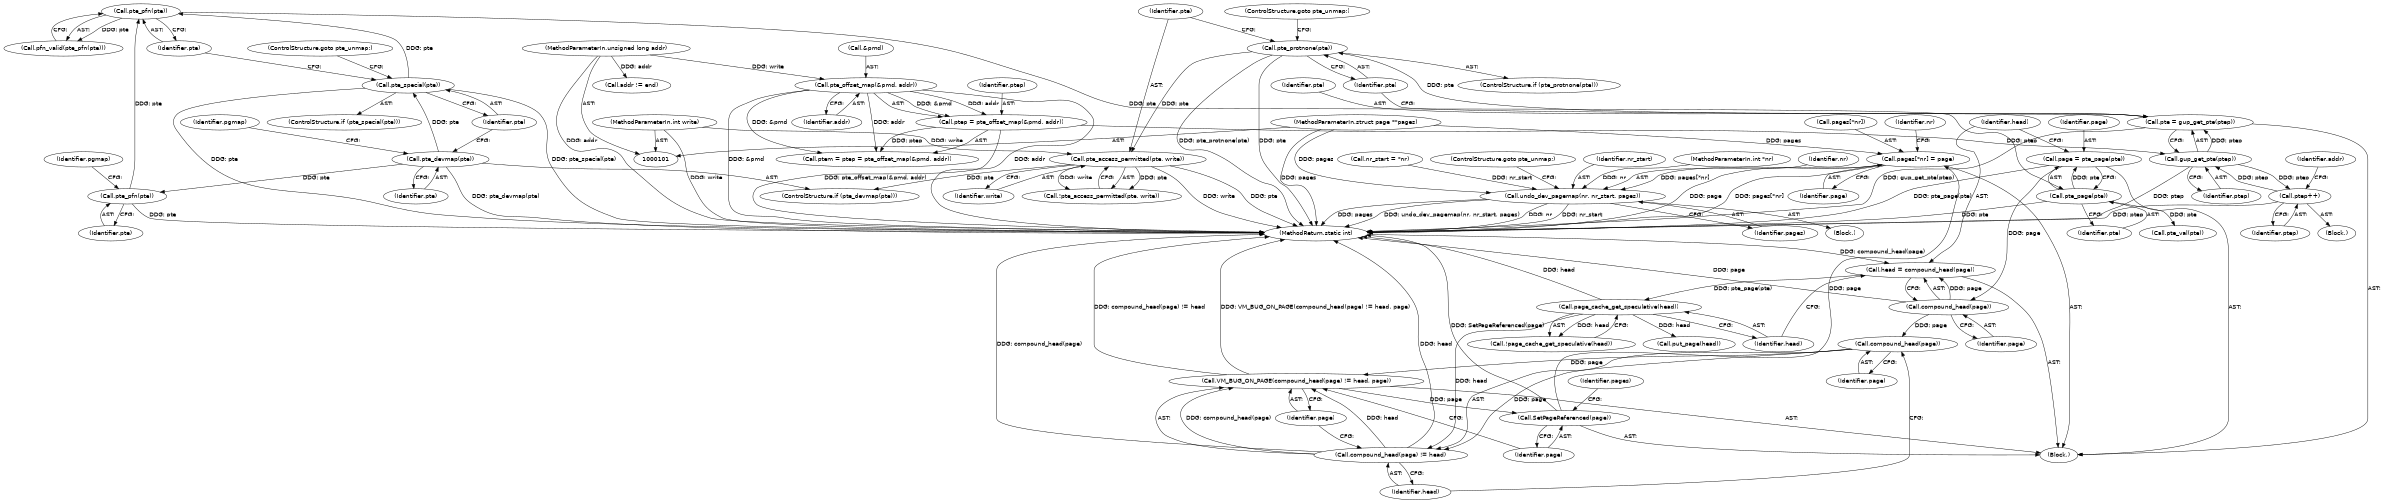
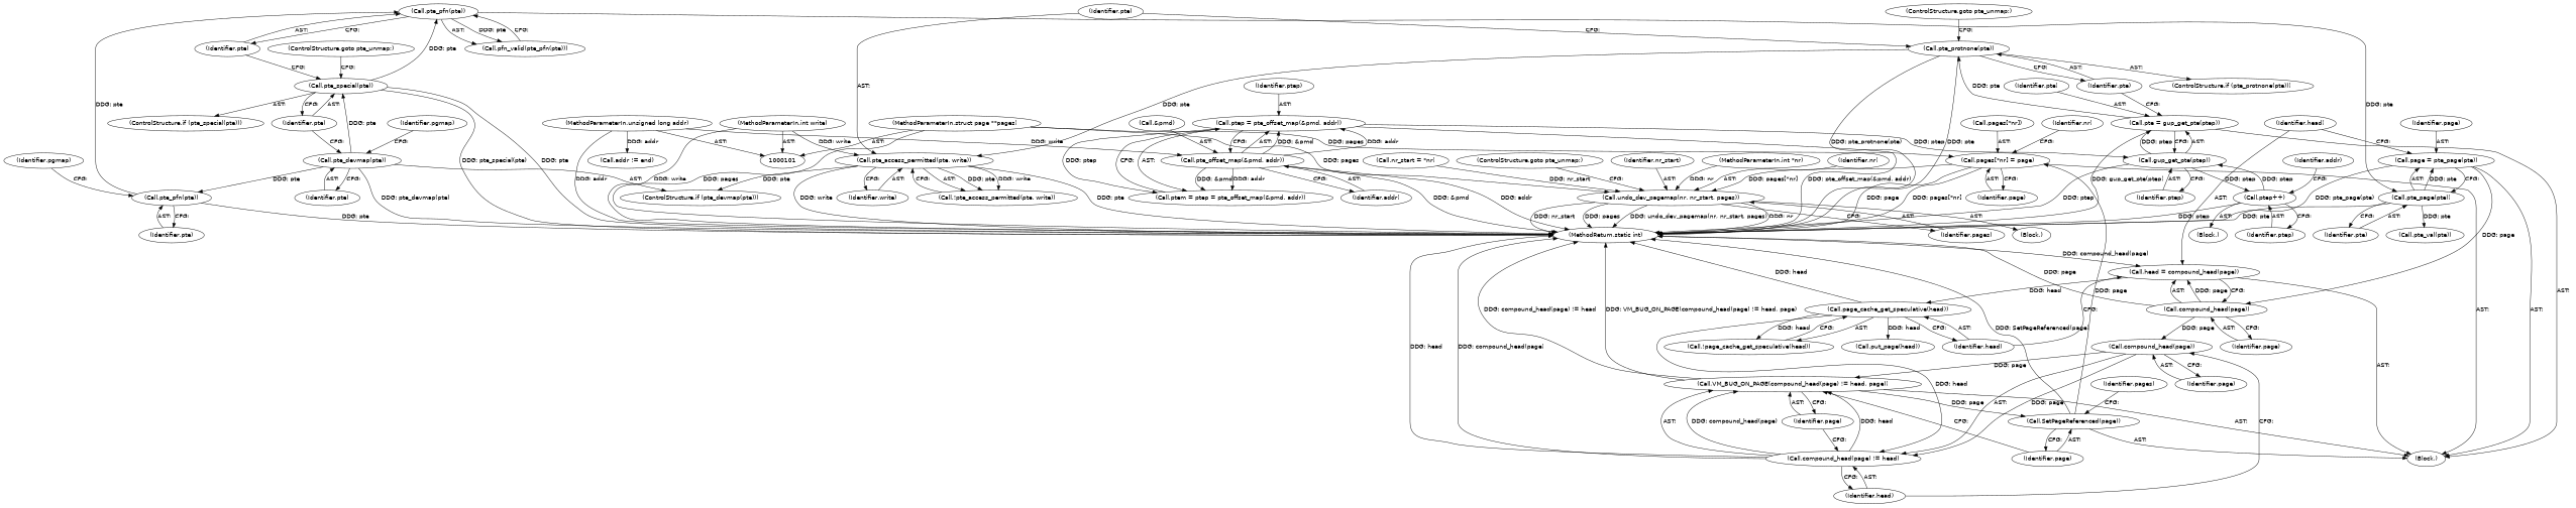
  digraph {
    fontname="DejaVu Sans"
    node [fontname="DejaVu Sans"]
    edge [fontname="DejaVu Sans"]
    n1 [label="(Call,pages[*nr] = page)"]
    n2 [label="(Call,undo_dev_pagemap(nr, nr_start, pages))"]
    n3 [label="(Identifier,page)"]
    n4 [label="(MethodReturn,static int)"]
    n5 [label="(Block,)"]
    n6 [label="(Identifier,pages)"]
    n7 [label="(Block,)"]
    n8 [label="(Call,head = compound_head(page))"]
    n9 [label="(Call,SetPageReferenced(page))"]
    n10 [label="(Identifier,page)"]
    n11 [label="(Call,VM_BUG_ON_PAGE(compound_head(page) != head, page))"]
    n12 [label="(Identifier,page)"]
    n13 [label="(Call,compound_head(page) != head)"]
    n14 [label="(Identifier,head)"]
    n15 [label="(Call,compound_head(page))"]
    n16 [label="(Identifier,page)"]
    n17 [label="(Call,compound_head(page))"]
    n18 [label="(Identifier,page)"]
    n19 [label="(Call,page_cache_get_speculative(head))"]
    n20 [label="(Call,page = pte_page(pte))"]
    n21 [label="(Call,pte_page(pte))"]
    n22 [label="(Call,pte_val(pte))"]
    n23 [label="(Identifier,pte)"]
    n24 [label="(Call,pte_pfn(pte))"]
    n25 [label="(Call,pfn_valid(pte_pfn(pte)))"]
    n26 [label="(Identifier,pte)"]
    n27 [label="(Call,pte_special(pte))"]
    n28 [label="(Call,pte_pfn(pte))"]
    n29 [label="(Identifier,pte)"]
    n30 [label="(Call,pte_devmap(pte))"]
    n31 [label="(Identifier,pte)"]
    n32 [label="(ControlStructure,if (pte_devmap(pte)))"]
    n33 [label="(Identifier,pte)"]
    n34 [label="(ControlStructure,if (pte_special(pte)))"]
    n35 [label="(Call,pte_access_permitted(pte, write))"]
    n36 [label="(Call,!pte_access_permitted(pte, write))"]
    n37 [label="(Identifier,write)"]
    n38 [label="(Call,pte_protnone(pte))"]
    n39 [label="(Identifier,pte)"]
    n40 [label="(ControlStructure,if (pte_protnone(pte)))"]
    n41 [label="(Call,pte = gup_get_pte(ptep))"]
    n42 [label="(Call,gup_get_pte(ptep))"]
    n43 [label="(Call,ptep++)"]
    n44 [label="(Identifier,ptep)"]
    n45 [label="(Identifier,ptep)"]
    n46 [label="(Block,)"]
    n47 [label="(Call,ptep = pte_offset_map(&pmd, addr))"]
    n48 [label="(Call,pte_offset_map(&pmd, addr))"]
    n49 [label="(Call,ptem = ptep = pte_offset_map(&pmd, addr))"]
    n50 [label="(Identifier,addr)"]
    n51 [label="(MethodParameterIn,unsigned long addr)"]
    n52 [label="(Call,addr != end)"]
    1000101
    n54 [label="(MethodParameterIn,int write)"]
    n55 [label="(Identifier,head)"]
    n56 [label="(Call,put_page(head))"]
    n57 [label="(Call,!page_cache_get_speculative(head))"]
    n58 [label="(MethodParameterIn,struct page **pages)"]
    n59 [label="(Identifier,pgmap)"]
    n60 [label="(Call,&pmd)"]
    n61 [label="(Identifier,pgmap)"]
    n62 [label="(Call,pages[*nr])"]
    n63 [label="(ControlStructure,goto pte_unmap;)"]
    n64 [label="(Identifier,ptep)"]
    n65 [label="(Identifier,pages)"]
    n66 [label="(Identifier,pte)"]
    n67 [label="(Identifier,pte)"]
    n68 [label="(ControlStructure,goto pte_unmap;)"]
    n69 [label="(Identifier,nr_start)"]
    n70 [label="(MethodParameterIn,int *nr)"]
    n71 [label="(Identifier,nr)"]
    n72 [label="(Identifier,page)"]
    n73 [label="(Identifier,nr)"]
    n74 [label="(Identifier,head)"]
    n75 [label="(Call,nr_start = *nr)"]
    n76 [label="(Identifier,addr)"]
    n77 [label="(ControlStructure,goto pte_unmap;)"]
    n1 -> n2 [label="DDG: pages[*nr]"]
    n1 -> n3 [label="CFG: "]
    n1 -> n4 [label="DDG: page"]
    n1 -> n4 [label="DDG: pages[*nr]"]
    n1 -> n5 [label="AST: "]
    n2 -> n4 [label="DDG: nr_start"]
    n2 -> n4 [label="DDG: pages"]
    n2 -> n4 [label="DDG: undo_dev_pagemap(nr, nr_start, pages)"]
    n2 -> n4 [label="DDG: nr"]
    n2 -> n6 [label="CFG: "]
    n2 -> n7 [label="AST: "]
    n3 -> n1 [label="AST: "]
    n4 -> n8 [label="DDG: compound_head(page)"]
    n6 -> n2 [label="AST: "]
    n8 -> n5 [label="AST: "]
    n8 -> n17 [label="CFG: "]
-   n8 -> n19 [label="DDG: pte_page(pte)"]
+   n8 -> n19 [label="DDG: head"]
    n9 -> n1 [label="DDG: page"]
    n9 -> n4 [label="DDG: SetPageReferenced(page)"]
    n9 -> n5 [label="AST: "]
    n9 -> n10 [label="CFG: "]
    n10 -> n9 [label="AST: "]
    n10 -> n11 [label="CFG: "]
    n11 -> n4 [label="DDG: VM_BUG_ON_PAGE(compound_head(page) != head, page)"]
    n11 -> n4 [label="DDG: compound_head(page) != head"]
    n11 -> n5 [label="AST: "]
    n11 -> n9 [label="DDG: page"]
    n11 -> n12 [label="CFG: "]
    n12 -> n11 [label="AST: "]
    n12 -> n13 [label="CFG: "]
    n13 -> n4 [label="DDG: head"]
    n13 -> n4 [label="DDG: compound_head(page)"]
    n13 -> n11 [label="AST: "]
    n13 -> n11 [label="DDG: compound_head(page)"]
    n13 -> n11 [label="DDG: head"]
    n13 -> n14 [label="CFG: "]
    n14 -> n13 [label="AST: "]
    n14 -> n15 [label="CFG: "]
    n15 -> n11 [label="DDG: page"]
    n15 -> n13 [label="AST: "]
    n15 -> n13 [label="DDG: page"]
    n15 -> n16 [label="CFG: "]
    n16 -> n15 [label="AST: "]
    n17 -> n4 [label="DDG: page"]
    n17 -> n8 [label="AST: "]
    n17 -> n8 [label="DDG: page"]
    n17 -> n15 [label="DDG: page"]
    n17 -> n18 [label="CFG: "]
    n18 -> n17 [label="AST: "]
    n19 -> n4 [label="DDG: head"]
    n19 -> n13 [label="DDG: head"]
    n19 -> n55 [label="CFG: "]
    n19 -> n56 [label="DDG: head"]
    n19 -> n57 [label="AST: "]
    n19 -> n57 [label="DDG: head"]
    n20 -> n4 [label="DDG: pte_page(pte)"]
    n20 -> n5 [label="AST: "]
    n20 -> n17 [label="DDG: page"]
    n20 -> n21 [label="CFG: "]
    n21 -> n4 [label="DDG: pte"]
    n21 -> n20 [label="AST: "]
    n21 -> n20 [label="DDG: pte"]
    n21 -> n22 [label="DDG: pte"]
    n21 -> n23 [label="CFG: "]
    n23 -> n21 [label="AST: "]
    n24 -> n21 [label="DDG: pte"]
    n24 -> n25 [label="AST: "]
    n24 -> n25 [label="DDG: pte"]
    n24 -> n26 [label="CFG: "]
    n25 -> n24 [label="CFG: "]
    n26 -> n24 [label="AST: "]
    n26 -> n27 [label="CFG: "]
    n27 -> n4 [label="DDG: pte_special(pte)"]
    n27 -> n4 [label="DDG: pte"]
    n27 -> n24 [label="DDG: pte"]
    n27 -> n33 [label="CFG: "]
    n27 -> n34 [label="AST: "]
    n28 -> n4 [label="DDG: pte"]
    n28 -> n24 [label="DDG: pte"]
    n28 -> n29 [label="CFG: "]
    n29 -> n28 [label="AST: "]
    n30 -> n4 [label="DDG: pte_devmap(pte)"]
    n30 -> n27 [label="DDG: pte"]
    n30 -> n28 [label="DDG: pte"]
    n30 -> n31 [label="CFG: "]
    n30 -> n32 [label="AST: "]
    n31 -> n30 [label="AST: "]
    n33 -> n27 [label="AST: "]
    n33 -> n30 [label="CFG: "]
    n35 -> n4 [label="DDG: write"]
    n35 -> n4 [label="DDG: pte"]
    n35 -> n32 [label="DDG: pte"]
    n35 -> n36 [label="AST: "]
    n35 -> n36 [label="DDG: pte"]
    n35 -> n36 [label="DDG: write"]
    n35 -> n37 [label="CFG: "]
    n36 -> n35 [label="CFG: "]
    n37 -> n35 [label="AST: "]
    n38 -> n4 [label="DDG: pte_protnone(pte)"]
    n38 -> n4 [label="DDG: pte"]
    n38 -> n35 [label="DDG: pte"]
    n38 -> n39 [label="CFG: "]
    n38 -> n40 [label="AST: "]
    n39 -> n38 [label="AST: "]
    n39 -> n41 [label="CFG: "]
    n41 -> n4 [label="DDG: gup_get_pte(ptep)"]
    n41 -> n5 [label="AST: "]
    n41 -> n38 [label="DDG: pte"]
    n41 -> n42 [label="CFG: "]
    n42 -> n4 [label="DDG: ptep"]
    n42 -> n41 [label="AST: "]
    n42 -> n41 [label="DDG: ptep"]
    n42 -> n43 [label="DDG: ptep"]
    n42 -> n44 [label="CFG: "]
    n43 -> n4 [label="DDG: ptep"]
    n43 -> n42 [label="DDG: ptep"]
    n43 -> n45 [label="CFG: "]
    n43 -> n46 [label="AST: "]
    n44 -> n42 [label="AST: "]
    n45 -> n43 [label="AST: "]
    n47 -> n4 [label="DDG: pte_offset_map(&pmd, addr)"]
    n47 -> n42 [label="DDG: ptep"]
+   n47 -> n48 [label="CFG: "]
    n47 -> n49 [label="AST: "]
    n47 -> n49 [label="DDG: ptep"]
    n48 -> n4 [label="DDG: &pmd"]
    n48 -> n4 [label="DDG: addr"]
    n48 -> n47 [label="AST: "]
    n48 -> n47 [label="DDG: &pmd"]
    n48 -> n47 [label="DDG: addr"]
    n48 -> n49 [label="DDG: &pmd"]
    n48 -> n49 [label="DDG: addr"]
    n48 -> n50 [label="CFG: "]
+   n49 -> n47 [label="CFG: "]
    n50 -> n48 [label="AST: "]
    n51 -> n4 [label="DDG: addr"]
    n51 -> n48 [label="DDG: write"]
    n51 -> n52 [label="DDG: addr"]
    n51 -> 1000101 [label="AST: "]
    n54 -> n4 [label="DDG: write"]
    n54 -> n35 [label="DDG: write"]
    n54 -> 1000101 [label="AST: "]
    n55 -> n8 [label="CFG: "]
    n55 -> n19 [label="AST: "]
    n57 -> n19 [label="CFG: "]
    n58 -> n1 [label="DDG: pages"]
    n58 -> n2 [label="DDG: pages"]
    n58 -> n4 [label="DDG: pages"]
    n58 -> 1000101 [label="AST: "]
    n59 -> n28 [label="CFG: "]
    n60 -> n48 [label="AST: "]
    n61 -> n30 [label="CFG: "]
    n62 -> n1 [label="AST: "]
    n63 -> n27 [label="CFG: "]
    n64 -> n47 [label="AST: "]
    n65 -> n9 [label="CFG: "]
    n66 -> n35 [label="AST: "]
    n66 -> n38 [label="CFG: "]
    n67 -> n41 [label="AST: "]
    n68 -> n2 [label="CFG: "]
    n69 -> n2 [label="AST: "]
    n70 -> n2 [label="DDG: nr"]
    n71 -> n2 [label="AST: "]
    n72 -> n20 [label="AST: "]
    n73 -> n1 [label="CFG: "]
    n74 -> n8 [label="AST: "]
    n74 -> n20 [label="CFG: "]
    n75 -> n2 [label="DDG: nr_start"]
    n76 -> n43 [label="CFG: "]
    n77 -> n38 [label="CFG: "]
  }
